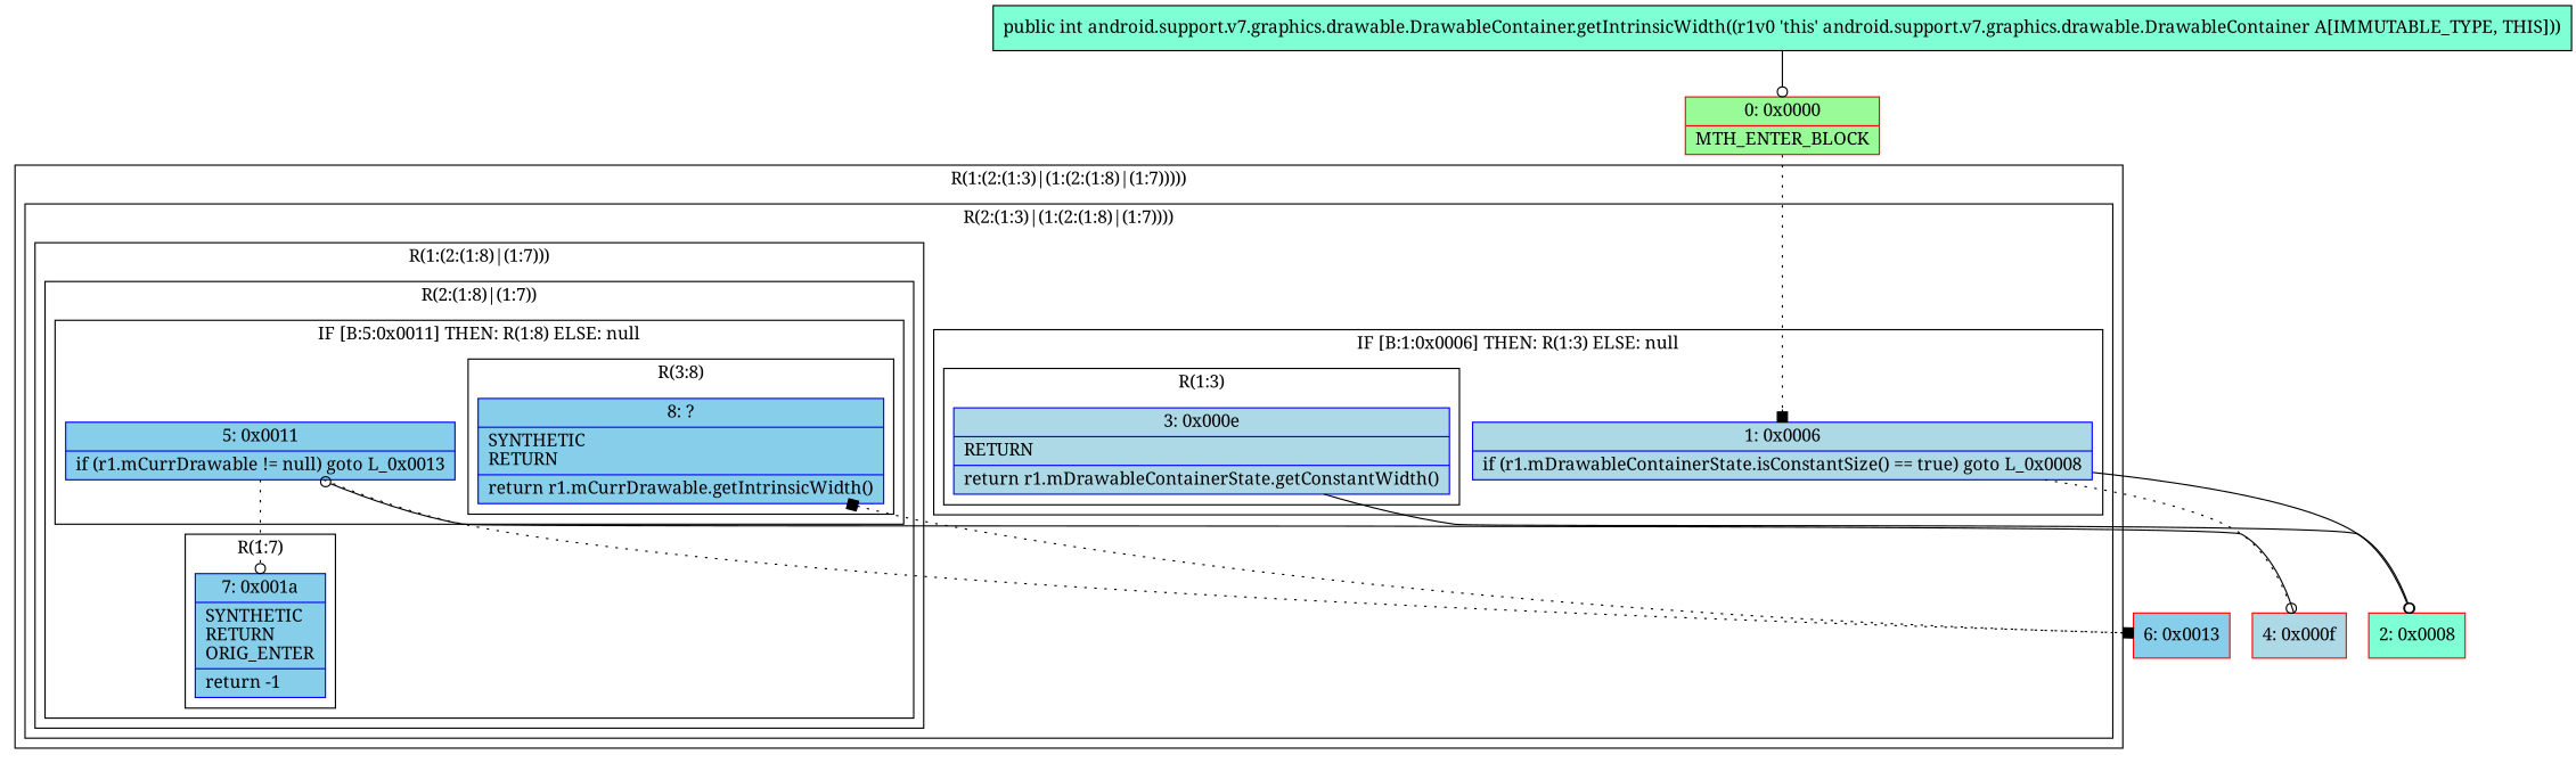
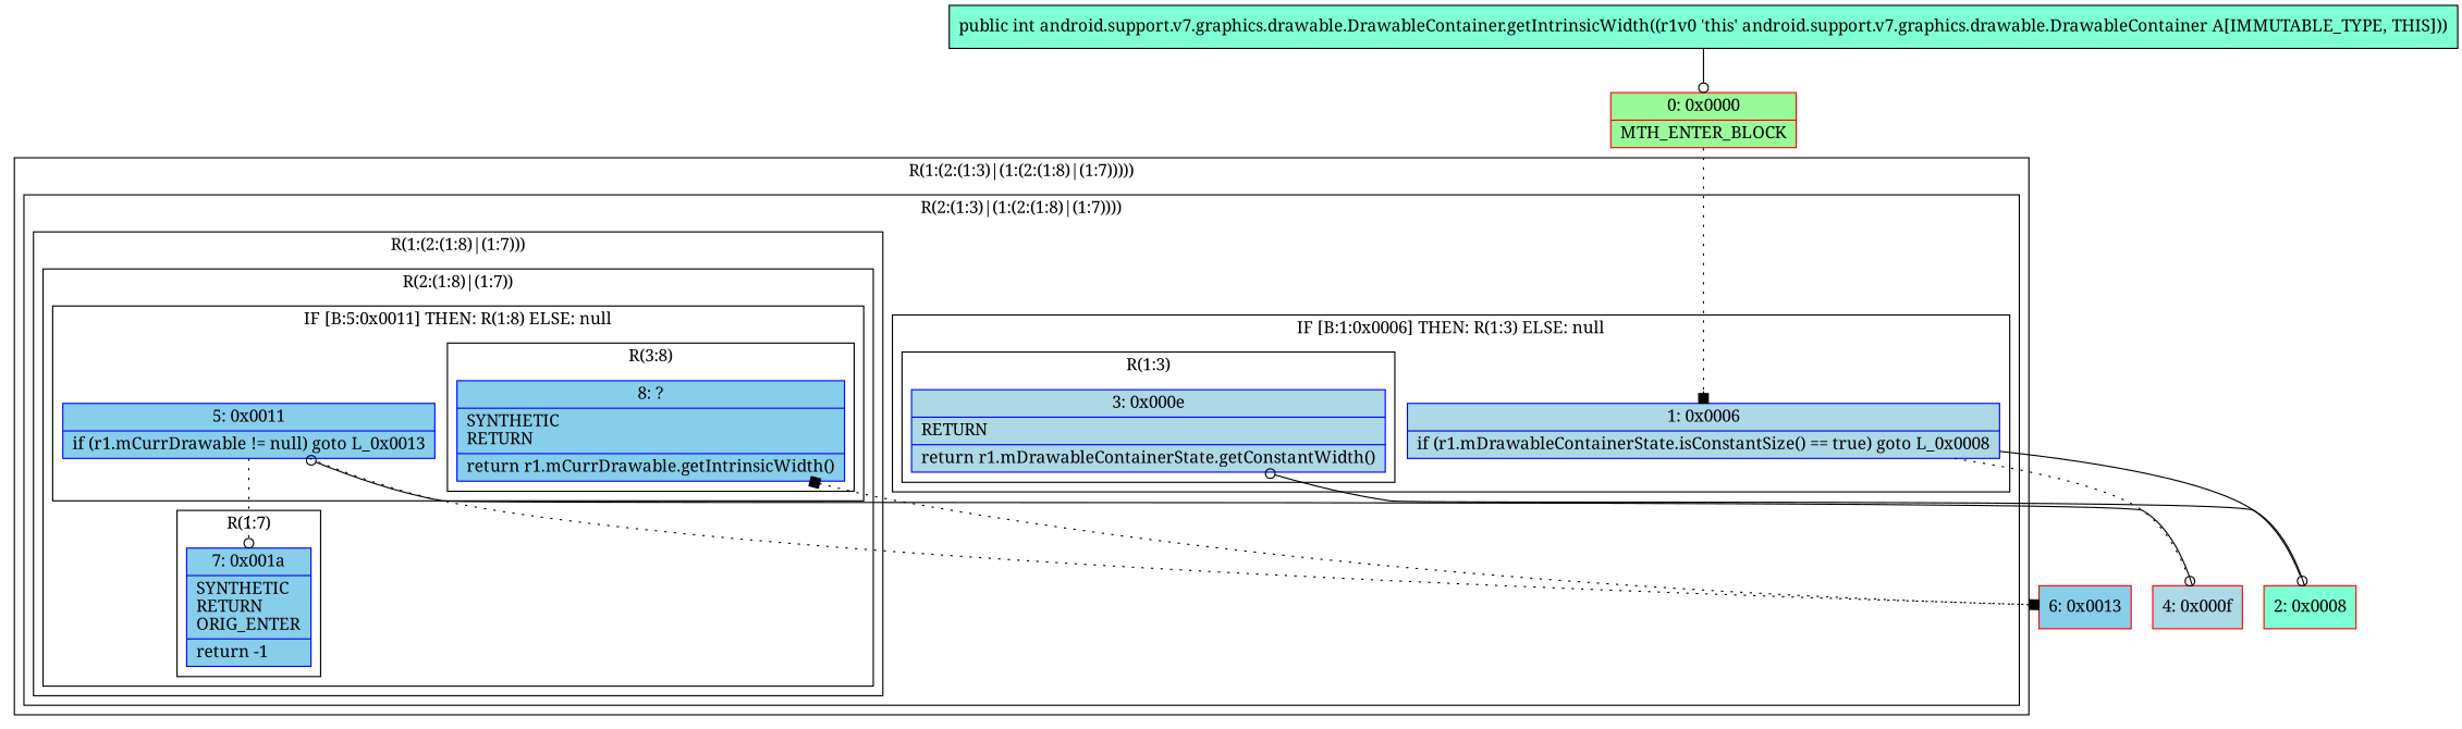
  digraph {
    fontname="Noto Serif"
    node [color=blue fillcolor=skyblue fontname="Noto Serif" shape=record style=filled]
    edge [arrowhead=odot fontname="Noto Serif" style=dotted]
    n1 [fillcolor=lightblue label="{3\:\ 0x000e|RETURN\l|return r1.mDrawableContainerState.getConstantWidth()\l}"]
    n2 [fillcolor=lightblue label="{1\:\ 0x0006|if (r1.mDrawableContainerState.isConstantSize() == true) goto L_0x0008\l}"]
    n3 [label="{8\:\ ?|SYNTHETIC\lRETURN\l|return r1.mCurrDrawable.getIntrinsicWidth()\l}"]
    n4 [label="{5\:\ 0x0011|if (r1.mCurrDrawable != null) goto L_0x0013\l}"]
    n5 [label="{7\:\ 0x001a|SYNTHETIC\lRETURN\lORIG_ENTER\l|return \-1\l}"]
    n6 [color=red fillcolor=aquamarine label="{2\:\ 0x0008}"]
    n7 [color=red fillcolor=lightblue label="{4\:\ 0x000f}"]
    n8 [color=red label="{6\:\ 0x0013}"]
    n9 [color=red fillcolor=palegreen label="{0\:\ 0x0000|MTH_ENTER_BLOCK\l}"]
    n10 [fillcolor=aquamarine label="{public int android.support.v7.graphics.drawable.DrawableContainer.getIntrinsicWidth((r1v0 'this' android.support.v7.graphics.drawable.DrawableContainer A[IMMUTABLE_TYPE, THIS])) }" color=""]
    subgraph cluster_1 {
      label="R(1:(2:(1:3)|(1:(2:(1:8)|(1:7)))))"
      subgraph cluster_2 {
        label="R(2:(1:3)|(1:(2:(1:8)|(1:7))))"
        subgraph cluster_3 {
          label="IF [B:1:0x0006] THEN: R(1:3) ELSE: null"
          n2
          subgraph cluster_4 {
            label="R(1:3)"
            n1
          }
        }
        subgraph cluster_5 {
          label="R(1:(2:(1:8)|(1:7)))"
          subgraph cluster_6 {
            label="R(2:(1:8)|(1:7))"
            subgraph cluster_7 {
              label="IF [B:5:0x0011] THEN: R(1:8) ELSE: null"
              n4
              subgraph cluster_8 {
                label="R(3:8)"
                n3
              }
            }
            subgraph cluster_9 {
              label="R(1:7)"
              n5
            }
          }
        }
      }
    }
    n2 -> n6 [style=solid]
    n2 -> n7
    n4 -> n5
    n4 -> n8 [arrowhead=box]
-   n1 -> n6 [style=solid]
+   n6 -> n1 [style=solid]
    n7 -> n4 [style=solid]
    n8 -> n3 [arrowhead=box]
    n9 -> n2 [arrowhead=box]
    n10 -> n9 [style=solid]
  }
